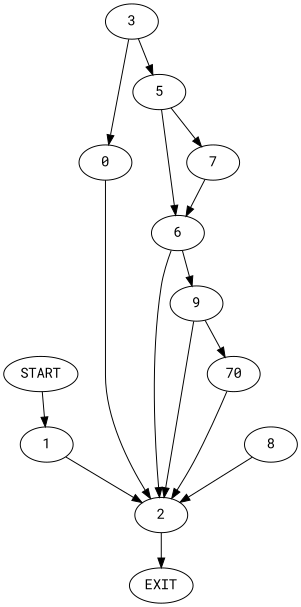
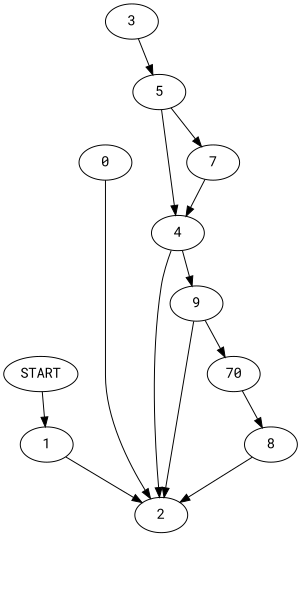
  digraph {
    fontname="Roboto Mono"
    node [fontname="Roboto Mono"]
    edge [fontname="Roboto Mono"]
    n1 [label=START]
    1
    2
-   n4 [label=EXIT]
    n5 [label=0]
    3
    5
-   6
+   6 [label=4]
    7
    9
    n11 [label=70]
    8
    n1 -> 1
    1 -> 2
-   2 -> n4
    n5 -> 2
-   3 -> n5
    3 -> 5
    5 -> 6
    5 -> 7
    6 -> 2
    6 -> 9
    7 -> 6
    9 -> 2
    9 -> n11
-   n11 -> 2
+   n11 -> 8
    8 -> 2
  }
